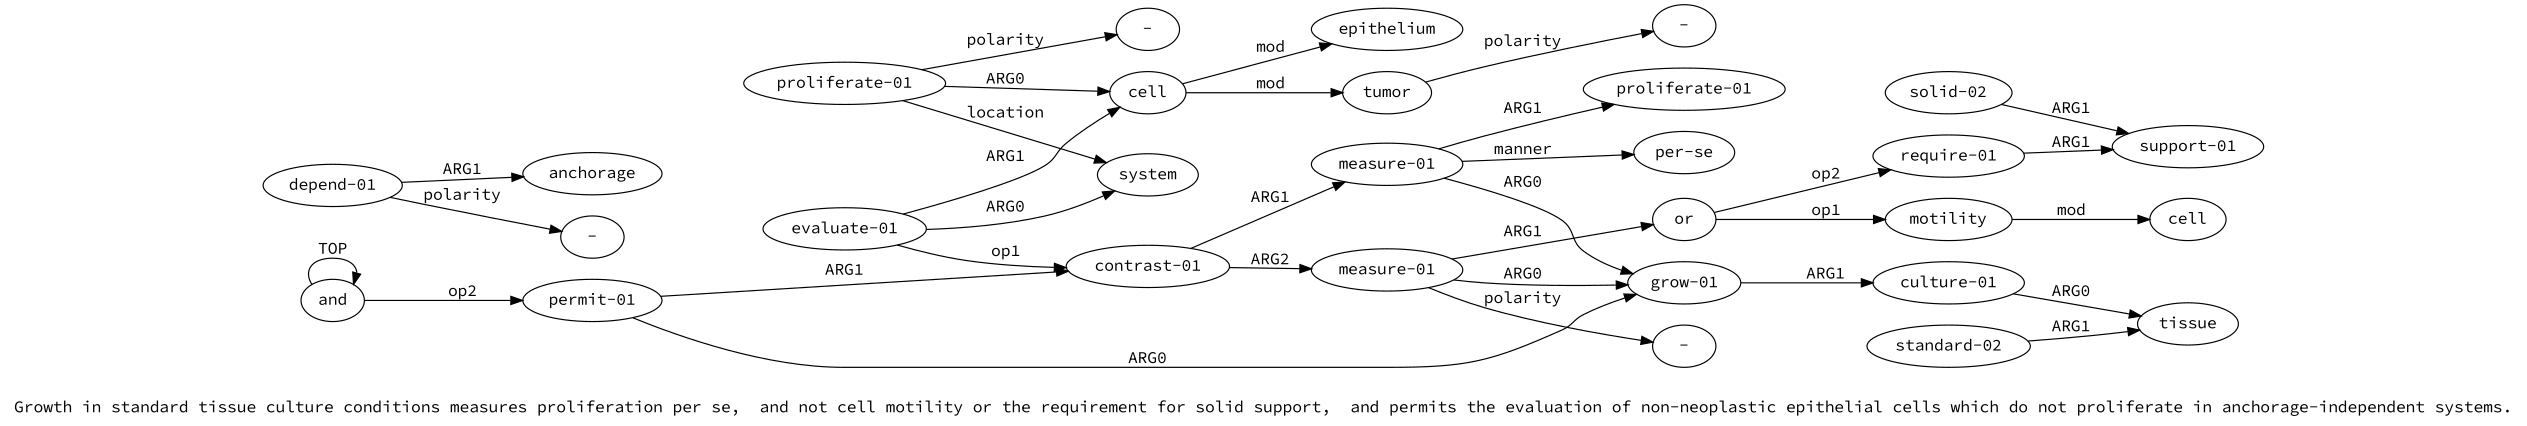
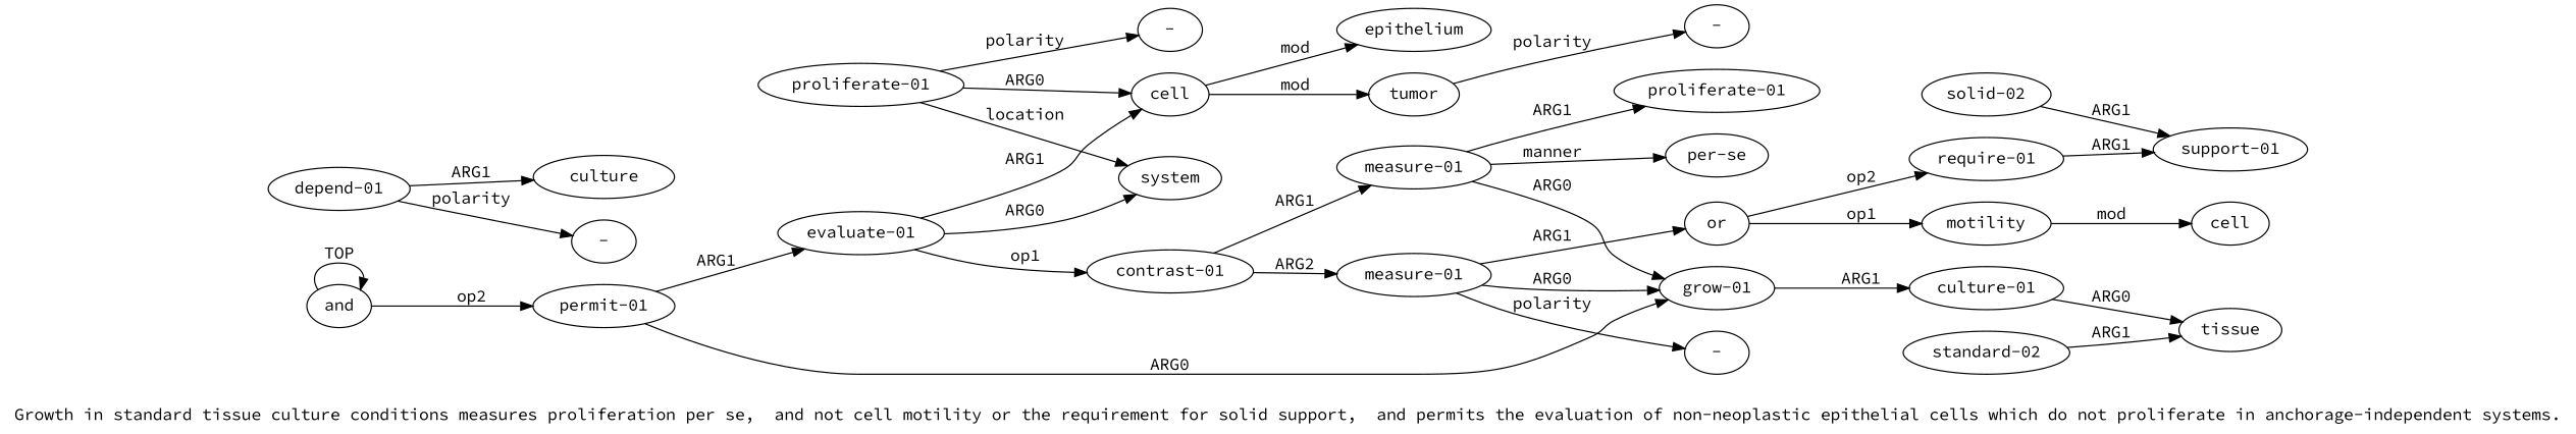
  digraph {
    fontname="Source Code Pro"
    label="Growth in standard tissue culture conditions measures proliferation per se,  and not cell motility or the requirement for solid support,  and permits the evaluation of non-neoplastic epithelial cells which do not proliferate in anchorage-independent systems."
    rankdir=LR
    node [color=black fontname="Source Code Pro" gold_ind=-1 gold_label="-" test_ind=-1 test_label="-"]
    edge [color=black fontname="Source Code Pro" gold_label=ARG1 test_label=ARG1]
    n1 [gold_ind=20 gold_label=tumor label=tumor test_ind=20 test_label=tumor]
    n2 [label="-"]
    n3 [gold_ind=21 gold_label="proliferate-01" label="proliferate-01" test_ind=21 test_label="proliferate-01"]
    n4 [gold_ind=22 gold_label=system label=system test_ind=22 test_label=system]
    n5 [gold_ind=18 gold_label=cell label=cell test_ind=18 test_label=cell]
    n6 [label="-"]
    n7 [gold_ind=19 gold_label=epithelium label=epithelium test_ind=19 test_label=epithelium]
    n8 [gold_ind=23 gold_label="depend-01" label="depend-01" test_ind=23 test_label="depend-01"]
-   n9 [gold_ind=24 gold_label=anchorage label=anchorage test_ind=24 test_label=anchorage]
+   n9 [gold_ind=24 gold_label=anchorage label=culture test_ind=24 test_label=anchorage]
    n10 [label="-"]
    n11 [label="-"]
    n12 [gold_ind=15 gold_label="solid-02" label="solid-02" test_ind=15 test_label="solid-02"]
    n13 [gold_ind=14 gold_label="support-01" label="support-01" test_ind=14 test_label="support-01"]
    n14 [gold_ind=17 gold_label="evaluate-01" label="evaluate-01" test_ind=17 test_label="evaluate-01"]
    n15 [gold_ind=1 gold_label="contrast-01" label="contrast-01" test_ind=1 test_label="contrast-01"]
    n16 [gold_ind=16 gold_label="permit-01" label="permit-01" test_ind=16 test_label="permit-01"]
    n17 [gold_ind=3 gold_label="grow-01" label="grow-01" test_ind=3 test_label="grow-01"]
    n18 [gold_ind=4 gold_label="culture-01" label="culture-01" test_ind=4 test_label="culture-01"]
    n19 [gold_ind=5 gold_label=tissue label=tissue test_ind=5 test_label=tissue]
    n20 [gold_ind=11 gold_label=motility label=motility test_ind=11 test_label=motility]
    n21 [gold_ind=12 gold_label=cell label=cell test_ind=12 test_label=cell]
    n22 [gold_ind=10 gold_label=or label=or test_ind=10 test_label=or]
    n23 [gold_ind=13 gold_label="require-01" label="require-01" test_ind=13 test_label="require-01"]
    n24 [gold_ind=2 gold_label="measure-01" label="measure-01" test_ind=2 test_label="measure-01"]
    n25 [gold_ind=9 gold_label="measure-01" label="measure-01" test_ind=9 test_label="measure-01"]
    n26 [gold_ind=7 gold_label="proliferate-01" label="proliferate-01" test_ind=7 test_label="proliferate-01"]
    n27 [gold_ind=8 gold_label="per-se" label="per-se" test_ind=8 test_label="per-se"]
    n28 [gold_ind=0 gold_label=and label=and test_ind=0 test_label=and]
    n29 [gold_ind=6 gold_label="standard-02" label="standard-02" test_ind=6 test_label="standard-02"]
    n1 -> n2 [gold_label=polarity label=polarity test_label=polarity]
    n3 -> n4 [gold_label=location label=location test_label=location]
    n3 -> n5 [gold_label=ARG0 label=ARG0 test_label=ARG0]
    n3 -> n6 [gold_label=polarity label=polarity test_label=polarity]
    n5 -> n1 [gold_label=mod label=mod test_label=mod]
    n5 -> n7 [gold_label=mod label=mod test_label=mod]
    n8 -> n9 [label=ARG1]
    n8 -> n10 [gold_label=polarity label=polarity test_label=polarity]
    n12 -> n13 [label=ARG1]
    n14 -> n4 [gold_label=ARG0 label=ARG0 test_label=ARG0]
    n14 -> n5 [label=ARG1]
    n14 -> n15 [gold_label=op1 label=op1 test_label=op1]
    n15 -> n24 [label=ARG1]
    n15 -> n25 [gold_label=ARG2 label=ARG2 test_label=ARG2]
-   n16 -> n15 [label=ARG1]
+   n16 -> n14 [label=ARG1]
    n16 -> n17 [gold_label=ARG0 label=ARG0 test_label=ARG0]
    n17 -> n18 [label=ARG1]
    n18 -> n19 [label=ARG0]
    n20 -> n21 [gold_label=mod label=mod test_label=mod]
    n22 -> n20 [gold_label=op1 label=op1 test_label=op1]
    n22 -> n23 [gold_label=op2 label=op2 test_label=op2]
    n23 -> n13 [label=ARG1]
    n24 -> n17 [gold_label=ARG0 label=ARG0 test_label=ARG0]
    n24 -> n26 [label=ARG1]
    n24 -> n27 [gold_label=manner label=manner test_label=manner]
    n25 -> n11 [gold_label=polarity label=polarity test_label=polarity]
    n25 -> n17 [gold_label=ARG0 label=ARG0 test_label=ARG0]
    n25 -> n22 [label=ARG1]
    n28 -> n16 [gold_label=op2 label=op2 test_label=op2]
    n28 -> n28 [gold_label=TOP label=TOP test_label=TOP]
    n29 -> n19 [label=ARG1]
  }
